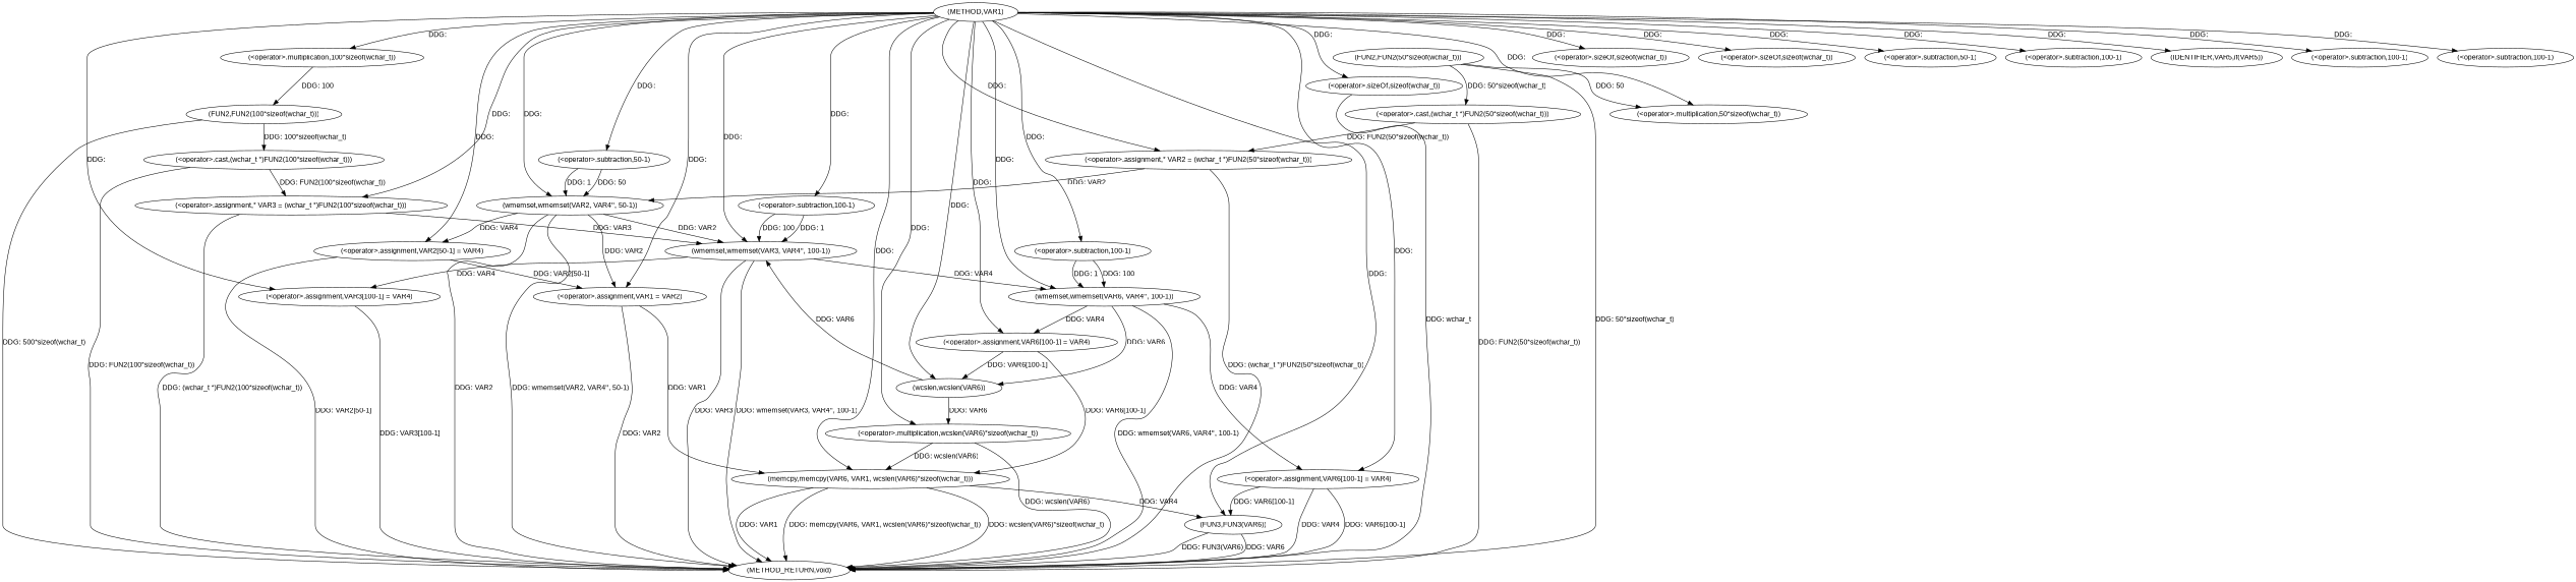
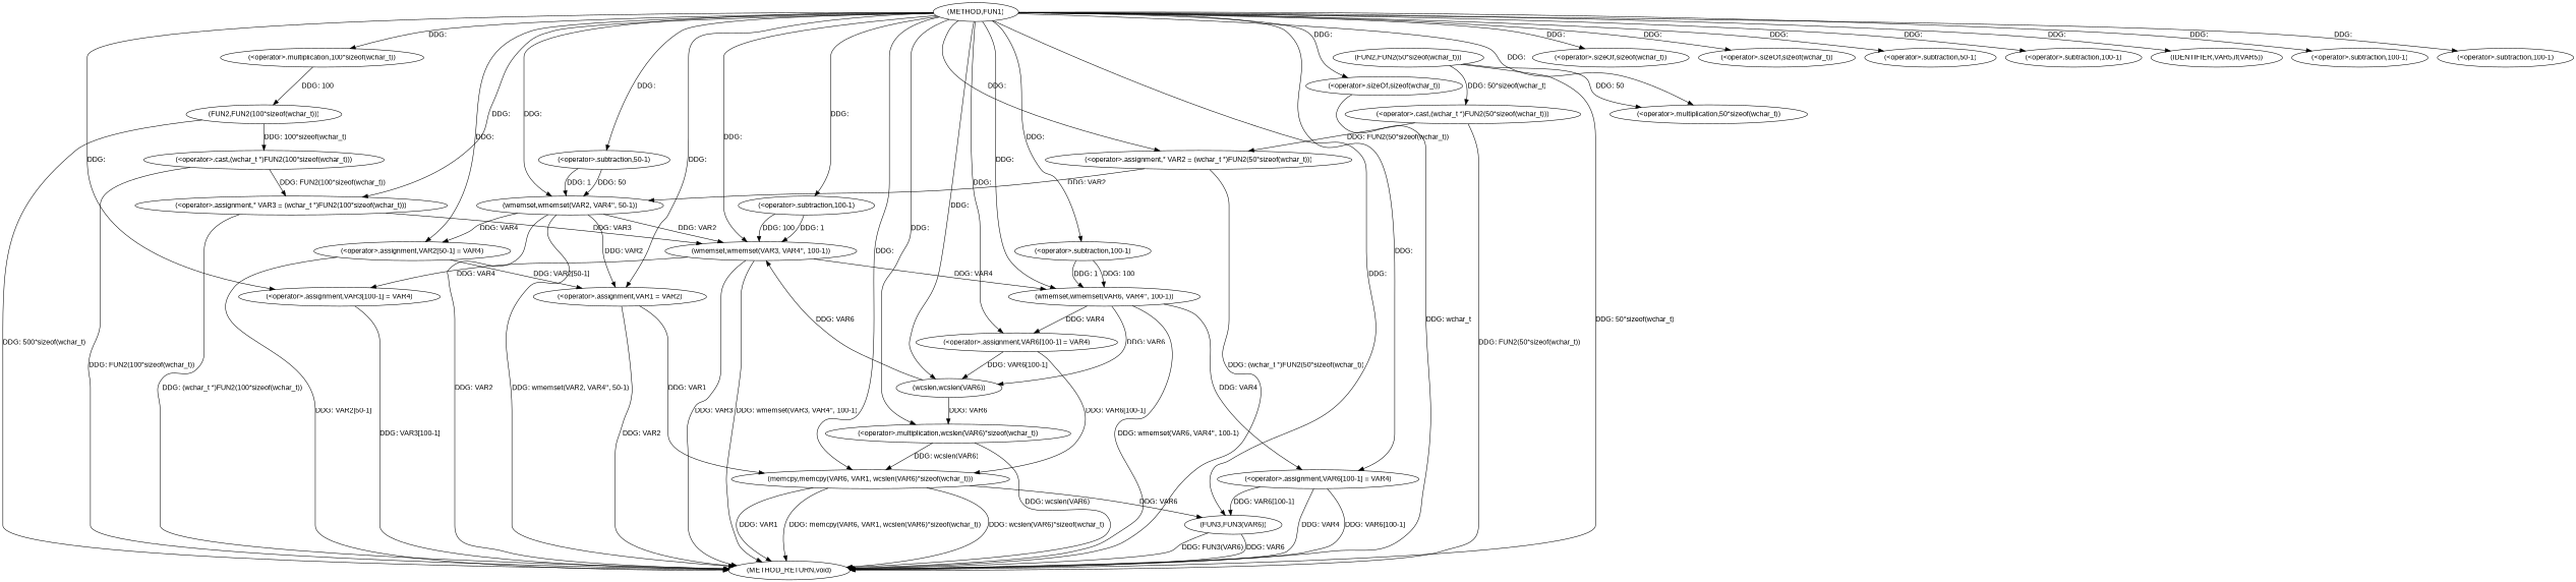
  digraph {
    fontname="Liberation Sans"
    node [fontname="Liberation Sans"]
    edge [fontname="Liberation Sans"]
-   n1 [label="(METHOD,VAR1)"]
+   n1 [label="(METHOD,FUN1)"]
    n2 [label="(<operator>.assignment,* VAR2 = (wchar_t *)FUN2(50*sizeof(wchar_t)))"]
    n3 [label="(<operator>.multiplication,50*sizeof(wchar_t))"]
    n4 [label="(<operator>.sizeOf,sizeof(wchar_t))"]
    n5 [label="(<operator>.assignment,* VAR3 = (wchar_t *)FUN2(100*sizeof(wchar_t)))"]
    n6 [label="(<operator>.multiplication,100*sizeof(wchar_t))"]
    n7 [label="(<operator>.sizeOf,sizeof(wchar_t))"]
    n8 [label="(wmemset,wmemset(VAR2, VAR4'', 50-1))"]
    n9 [label="(<operator>.subtraction,50-1)"]
    n10 [label="(<operator>.assignment,VAR2[50-1] = VAR4)"]
    n11 [label="(<operator>.subtraction,50-1)"]
    n12 [label="(wmemset,wmemset(VAR3, VAR4'', 100-1))"]
    n13 [label="(<operator>.subtraction,100-1)"]
    n14 [label="(<operator>.assignment,VAR3[100-1] = VAR4)"]
    n15 [label="(<operator>.subtraction,100-1)"]
    n16 [label="(IDENTIFIER,VAR5,if(VAR5))"]
    n17 [label="(<operator>.assignment,VAR1 = VAR2)"]
    n18 [label="(wmemset,wmemset(VAR6, VAR4'', 100-1))"]
    n19 [label="(<operator>.subtraction,100-1)"]
    n20 [label="(<operator>.assignment,VAR6[100-1] = VAR4)"]
    n21 [label="(<operator>.subtraction,100-1)"]
    n22 [label="(memcpy,memcpy(VAR6, VAR1, wcslen(VAR6)*sizeof(wchar_t)))"]
    n23 [label="(<operator>.multiplication,wcslen(VAR6)*sizeof(wchar_t))"]
    n24 [label="(wcslen,wcslen(VAR6))"]
    n25 [label="(<operator>.sizeOf,sizeof(wchar_t))"]
    n26 [label="(<operator>.assignment,VAR6[100-1] = VAR4)"]
    n27 [label="(<operator>.subtraction,100-1)"]
    n28 [label="(FUN3,FUN3(VAR6))"]
    n29 [label="(METHOD_RETURN,void)"]
    n30 [label="(FUN2,FUN2(100*sizeof(wchar_t)))"]
    n31 [label="(<operator>.cast,(wchar_t *)FUN2(50*sizeof(wchar_t)))"]
    n32 [label="(FUN2,FUN2(50*sizeof(wchar_t)))"]
    n33 [label="(<operator>.cast,(wchar_t *)FUN2(100*sizeof(wchar_t)))"]
    n1 -> n2 [label="DDG: "]
    n1 -> n3 [label="DDG: "]
    n1 -> n4 [label="DDG: "]
    n1 -> n5 [label="DDG: "]
    n1 -> n6 [label="DDG: "]
    n1 -> n7 [label="DDG: "]
    n1 -> n8 [label="DDG: "]
    n1 -> n9 [label="DDG: "]
    n1 -> n10 [label="DDG: "]
    n1 -> n11 [label="DDG: "]
    n1 -> n12 [label="DDG: "]
    n1 -> n13 [label="DDG: "]
    n1 -> n14 [label="DDG: "]
    n1 -> n15 [label="DDG: "]
    n1 -> n16 [label="DDG: "]
    n1 -> n17 [label="DDG: "]
    n1 -> n18 [label="DDG: "]
    n1 -> n19 [label="DDG: "]
    n1 -> n20 [label="DDG: "]
    n1 -> n21 [label="DDG: "]
    n1 -> n22 [label="DDG: "]
    n1 -> n23 [label="DDG: "]
    n1 -> n24 [label="DDG: "]
    n1 -> n25 [label="DDG: "]
    n1 -> n26 [label="DDG: "]
    n1 -> n27 [label="DDG: "]
    n1 -> n28 [label="DDG: "]
    n2 -> n8 [label="DDG: VAR2"]
    n2 -> n29 [label="DDG: (wchar_t *)FUN2(50*sizeof(wchar_t))"]
    n5 -> n12 [label="DDG: VAR3"]
    n5 -> n29 [label="DDG: (wchar_t *)FUN2(100*sizeof(wchar_t))"]
    n6 -> n30 [label="DDG: 100"]
    n8 -> n10 [label="DDG: VAR4"]
    n8 -> n12 [label="DDG: VAR2"]
    n8 -> n17 [label="DDG: VAR2"]
    n8 -> n29 [label="DDG: VAR2"]
    n8 -> n29 [label="DDG: wmemset(VAR2, VAR4'', 50-1)"]
    n9 -> n8 [label="DDG: 50"]
    n9 -> n8 [label="DDG: 1"]
    n10 -> n17 [label="DDG: VAR2[50-1]"]
    n10 -> n29 [label="DDG: VAR2[50-1]"]
    n12 -> n14 [label="DDG: VAR4"]
    n12 -> n18 [label="DDG: VAR4"]
    n12 -> n29 [label="DDG: wmemset(VAR3, VAR4'', 100-1)"]
    n12 -> n29 [label="DDG: VAR3"]
    n13 -> n12 [label="DDG: 100"]
    n13 -> n12 [label="DDG: 1"]
    n14 -> n29 [label="DDG: VAR3[100-1]"]
    n17 -> n22 [label="DDG: VAR1"]
    n17 -> n29 [label="DDG: VAR2"]
    n18 -> n20 [label="DDG: VAR4"]
    n18 -> n24 [label="DDG: VAR6"]
    n18 -> n26 [label="DDG: VAR4"]
    n18 -> n29 [label="DDG: wmemset(VAR6, VAR4'', 100-1)"]
    n19 -> n18 [label="DDG: 100"]
    n19 -> n18 [label="DDG: 1"]
    n20 -> n22 [label="DDG: VAR6[100-1]"]
    n20 -> n24 [label="DDG: VAR6[100-1]"]
-   n22 -> n28 [label="DDG: VAR4"]
+   n22 -> n28 [label="DDG: VAR6"]
    n22 -> n29 [label="DDG: wcslen(VAR6)*sizeof(wchar_t)"]
    n22 -> n29 [label="DDG: VAR1"]
    n22 -> n29 [label="DDG: memcpy(VAR6, VAR1, wcslen(VAR6)*sizeof(wchar_t))"]
    n23 -> n22 [label="DDG: wcslen(VAR6)"]
    n23 -> n29 [label="DDG: wcslen(VAR6)"]
    n24 -> n12 [label="DDG: VAR6"]
    n24 -> n23 [label="DDG: VAR6"]
    n25 -> n29 [label="DDG: wchar_t"]
    n26 -> n28 [label="DDG: VAR6[100-1]"]
    n26 -> n29 [label="DDG: VAR6[100-1]"]
    n26 -> n29 [label="DDG: VAR4"]
    n28 -> n29 [label="DDG: FUN3(VAR6)"]
    n28 -> n29 [label="DDG: VAR6"]
    n30 -> n29 [label="DDG: 500*sizeof(wchar_t)"]
    n30 -> n33 [label="DDG: 100*sizeof(wchar_t)"]
    n31 -> n2 [label="DDG: FUN2(50*sizeof(wchar_t))"]
    n31 -> n29 [label="DDG: FUN2(50*sizeof(wchar_t))"]
    n32 -> n3 [label="DDG: 50"]
    n32 -> n29 [label="DDG: 50*sizeof(wchar_t)"]
    n32 -> n31 [label="DDG: 50*sizeof(wchar_t)"]
    n33 -> n5 [label="DDG: FUN2(100*sizeof(wchar_t))"]
    n33 -> n29 [label="DDG: FUN2(100*sizeof(wchar_t))"]
  }
